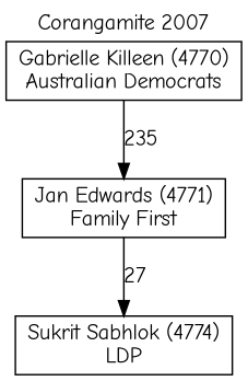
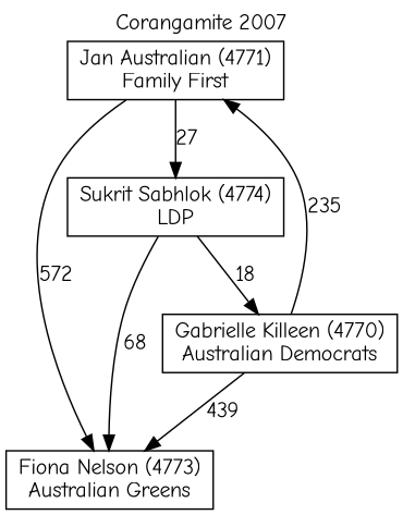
  digraph {
    fontname="Comic Neue"
    label="Corangamite 2007"
    labelloc=t
    mclimit=10
    node [fontname="Comic Neue" shape=box]
    edge [fontname="Comic Neue"]
-   n2 [label="Jan Edwards (4771)\nFamily First"]
+   n1 [label="Fiona Nelson (4773)\nAustralian Greens"]
+   n2 [label="Jan Australian (4771)\nFamily First"]
    n3 [label="Sukrit Sabhlok (4774)\nLDP"]
    n4 [label="Gabrielle Killeen (4770)\nAustralian Democrats"]
+   n2 -> n1 [label=572]
    n2 -> n3 [label=27]
+   n3 -> n1 [label=68]
+   n3 -> n4 [label=18]
+   n4 -> n1 [label=439]
    n4 -> n2 [label=235]
  }
